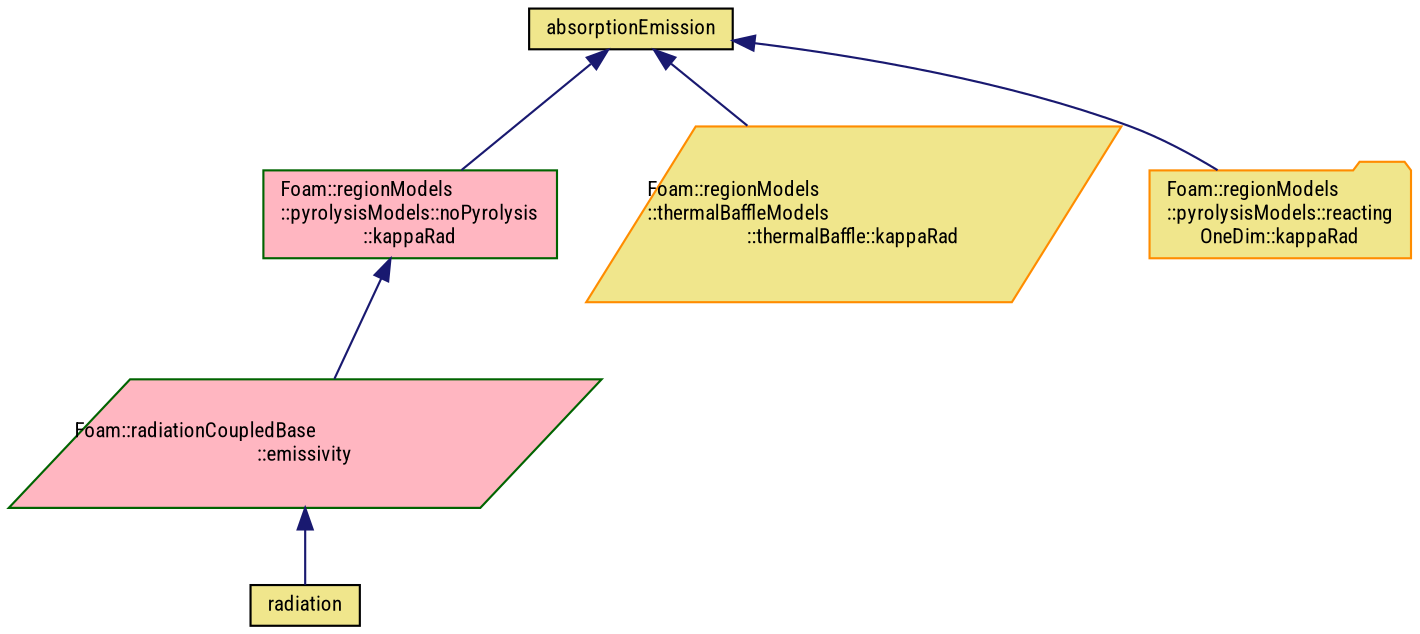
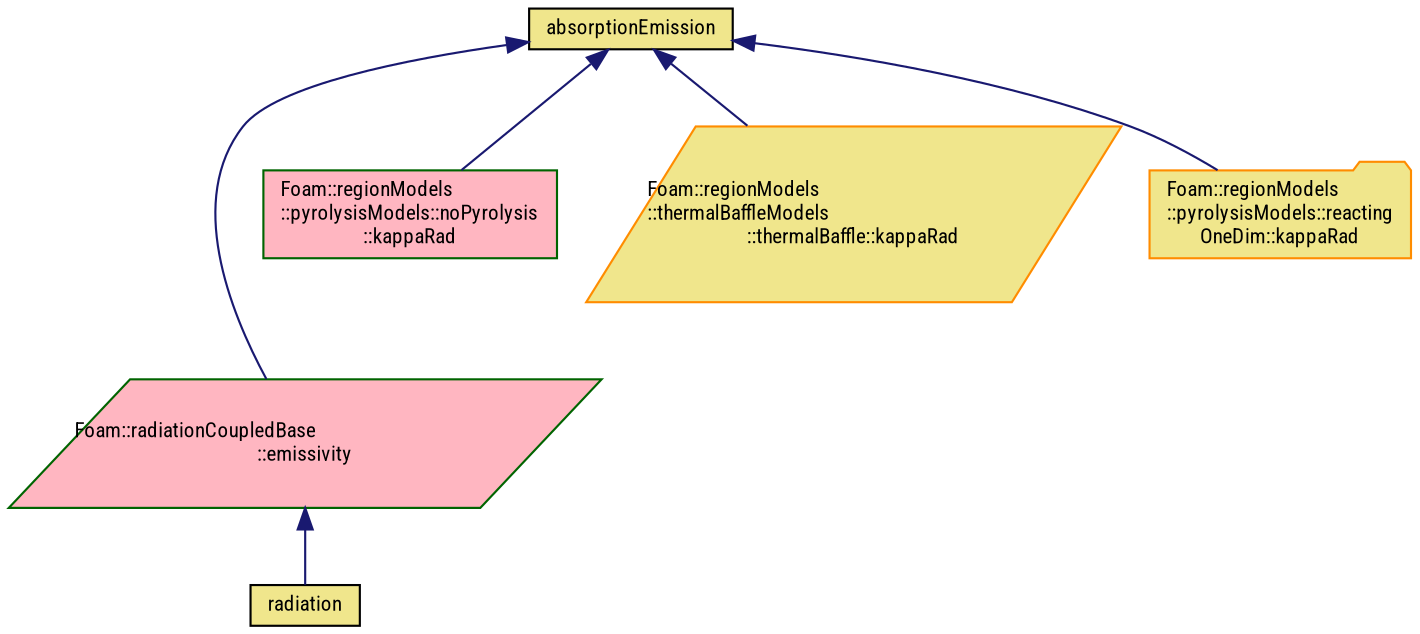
  digraph {
    fontname="Roboto Condensed"
    rankdir=TB
    node [color=black fillcolor=khaki fontname="Roboto Condensed" fontsize=10 shape=box style=filled]
    edge [color=midnightblue dir=back fontname="Roboto Condensed" fontsize=10 labelfontname=Helvetica labelfontsize=10 style=solid]
    n1 [fontcolor=black height=0.2 label=absorptionEmission width=0.4]
    n2 [color=darkgreen fillcolor=lightpink height=0.2 label="Foam::radiationCoupledBase\l::emissivity" shape=parallelogram width=0.4]
    n3 [color=darkgreen fillcolor=lightpink height=0.2 label="Foam::regionModels\l::pyrolysisModels::noPyrolysis\l::kappaRad" width=0.4]
    n4 [color=darkorange height=0.2 label="Foam::regionModels\l::thermalBaffleModels\l::thermalBaffle::kappaRad" shape=parallelogram width=0.4]
    n5 [color=darkorange height=0.2 label="Foam::regionModels\l::pyrolysisModels::reacting\lOneDim::kappaRad" shape=folder width=0.4]
    n6 [height=0.2 label=radiation width=0.4]
-   n3 -> n2
+   n1 -> n2
    n1 -> n3
    n1 -> n4
    n1 -> n5
    n2 -> n6
  }
